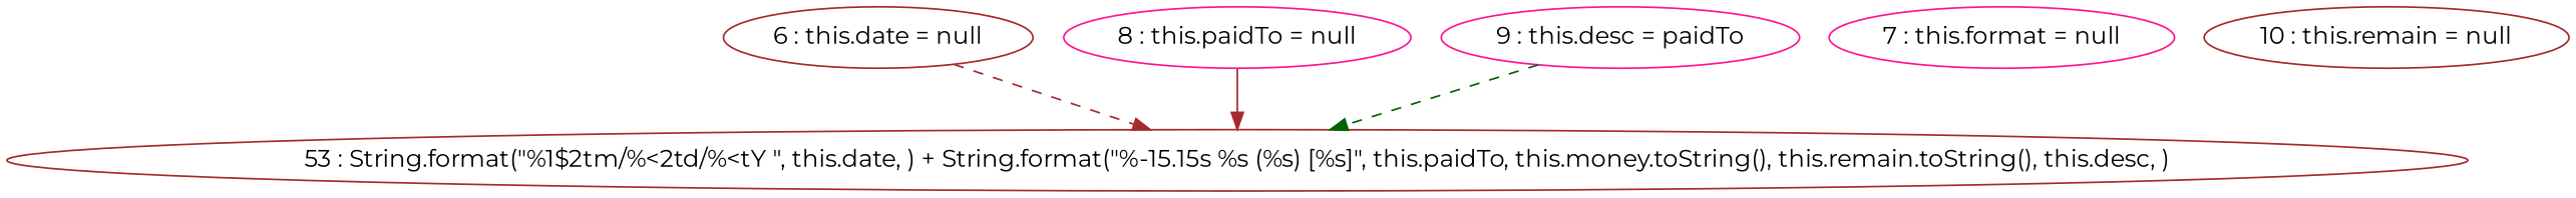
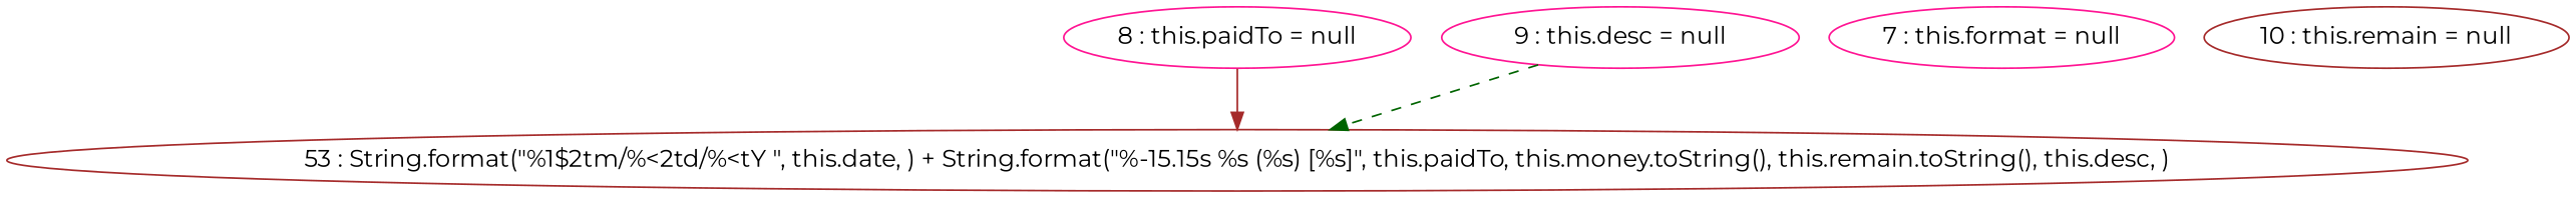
  digraph {
    fontname=Montserrat
    node [color=brown fontname=Montserrat]
    edge [color=brown fontname=Montserrat style=dashed]
-   "6 : this.date = null"
    "53 : String.format(\"%1$2tm/%<2td/%<tY \", this.date, ) + String.format(\"%-15.15s %s (%s) [%s]\", this.paidTo, this.money.toString(), this.remain.toString(), this.desc, )"
    n3 [color=deeppink label="7 : this.format = null"]
    "8 : this.paidTo = null" [color=deeppink]
-   "9 : this.desc = null" [color=deeppink label="9 : this.desc = paidTo"]
+   "9 : this.desc = null" [color=deeppink]
    "10 : this.remain = null"
-   "6 : this.date = null" -> "53 : String.format(\"%1$2tm/%<2td/%<tY \", this.date, ) + String.format(\"%-15.15s %s (%s) [%s]\", this.paidTo, this.money.toString(), this.remain.toString(), this.desc, )"
    "8 : this.paidTo = null" -> "53 : String.format(\"%1$2tm/%<2td/%<tY \", this.date, ) + String.format(\"%-15.15s %s (%s) [%s]\", this.paidTo, this.money.toString(), this.remain.toString(), this.desc, )" [style=solid]
    "9 : this.desc = null" -> "53 : String.format(\"%1$2tm/%<2td/%<tY \", this.date, ) + String.format(\"%-15.15s %s (%s) [%s]\", this.paidTo, this.money.toString(), this.remain.toString(), this.desc, )" [color=darkgreen]
  }
